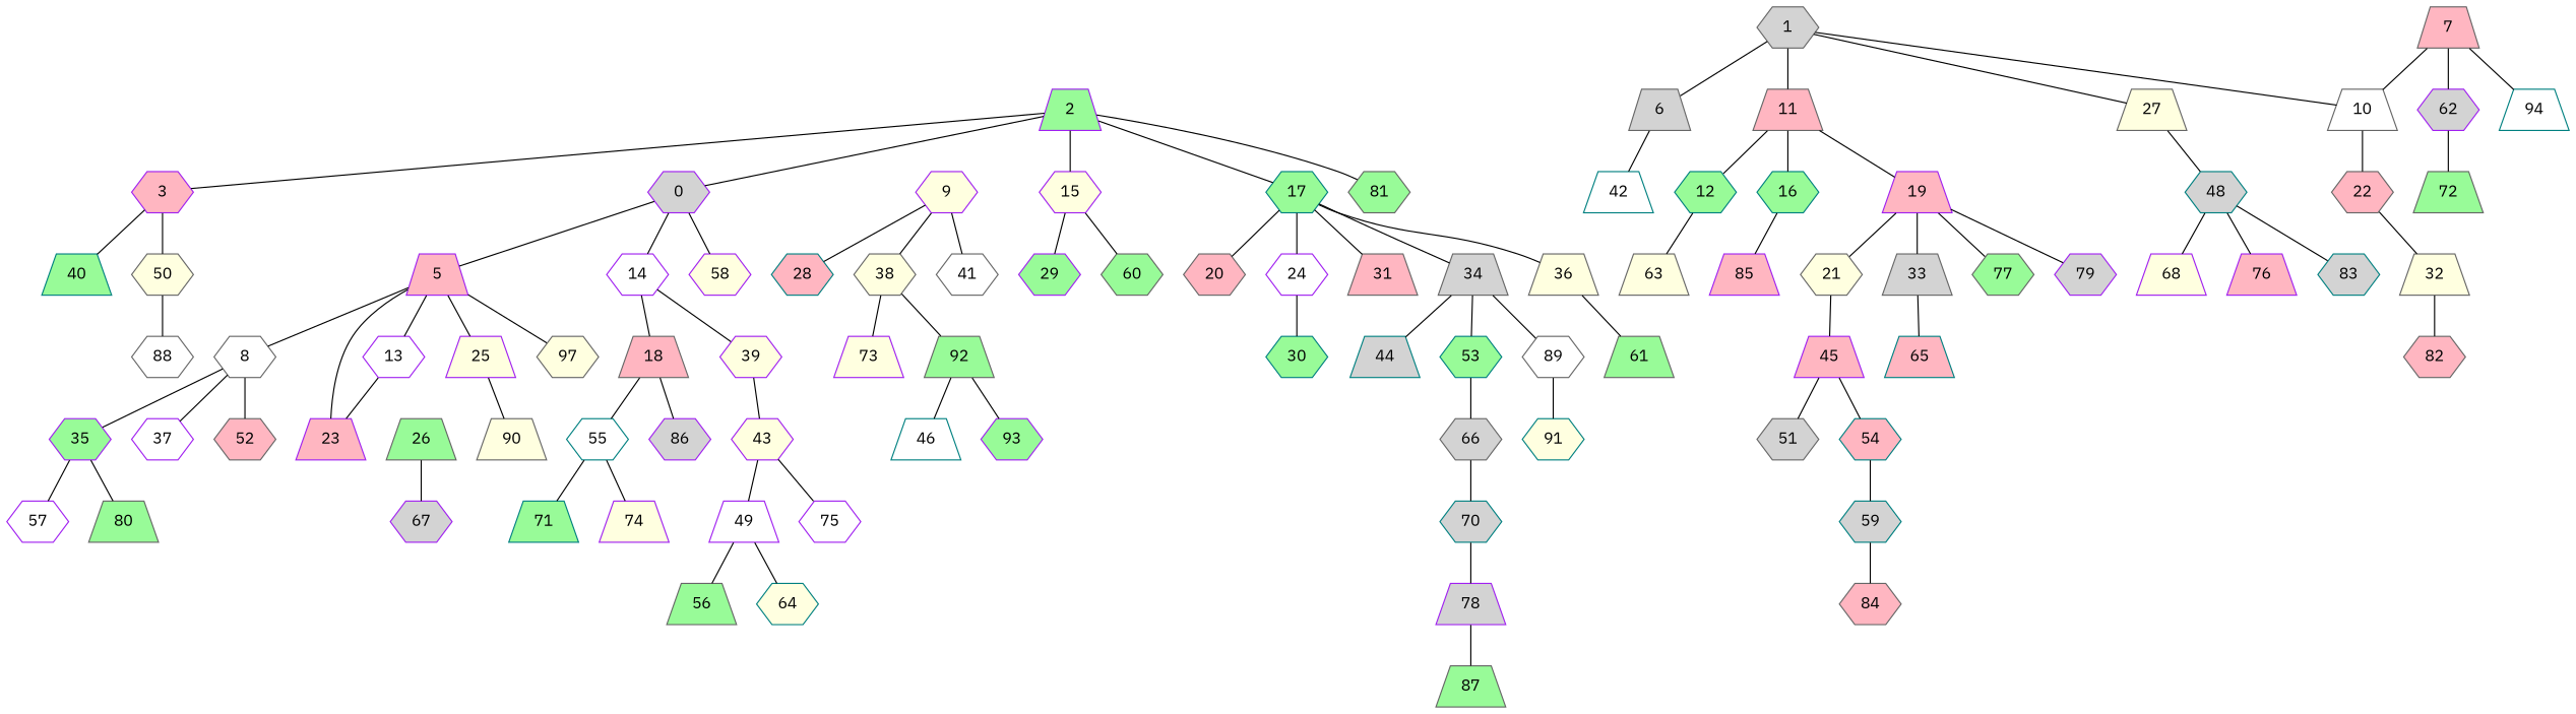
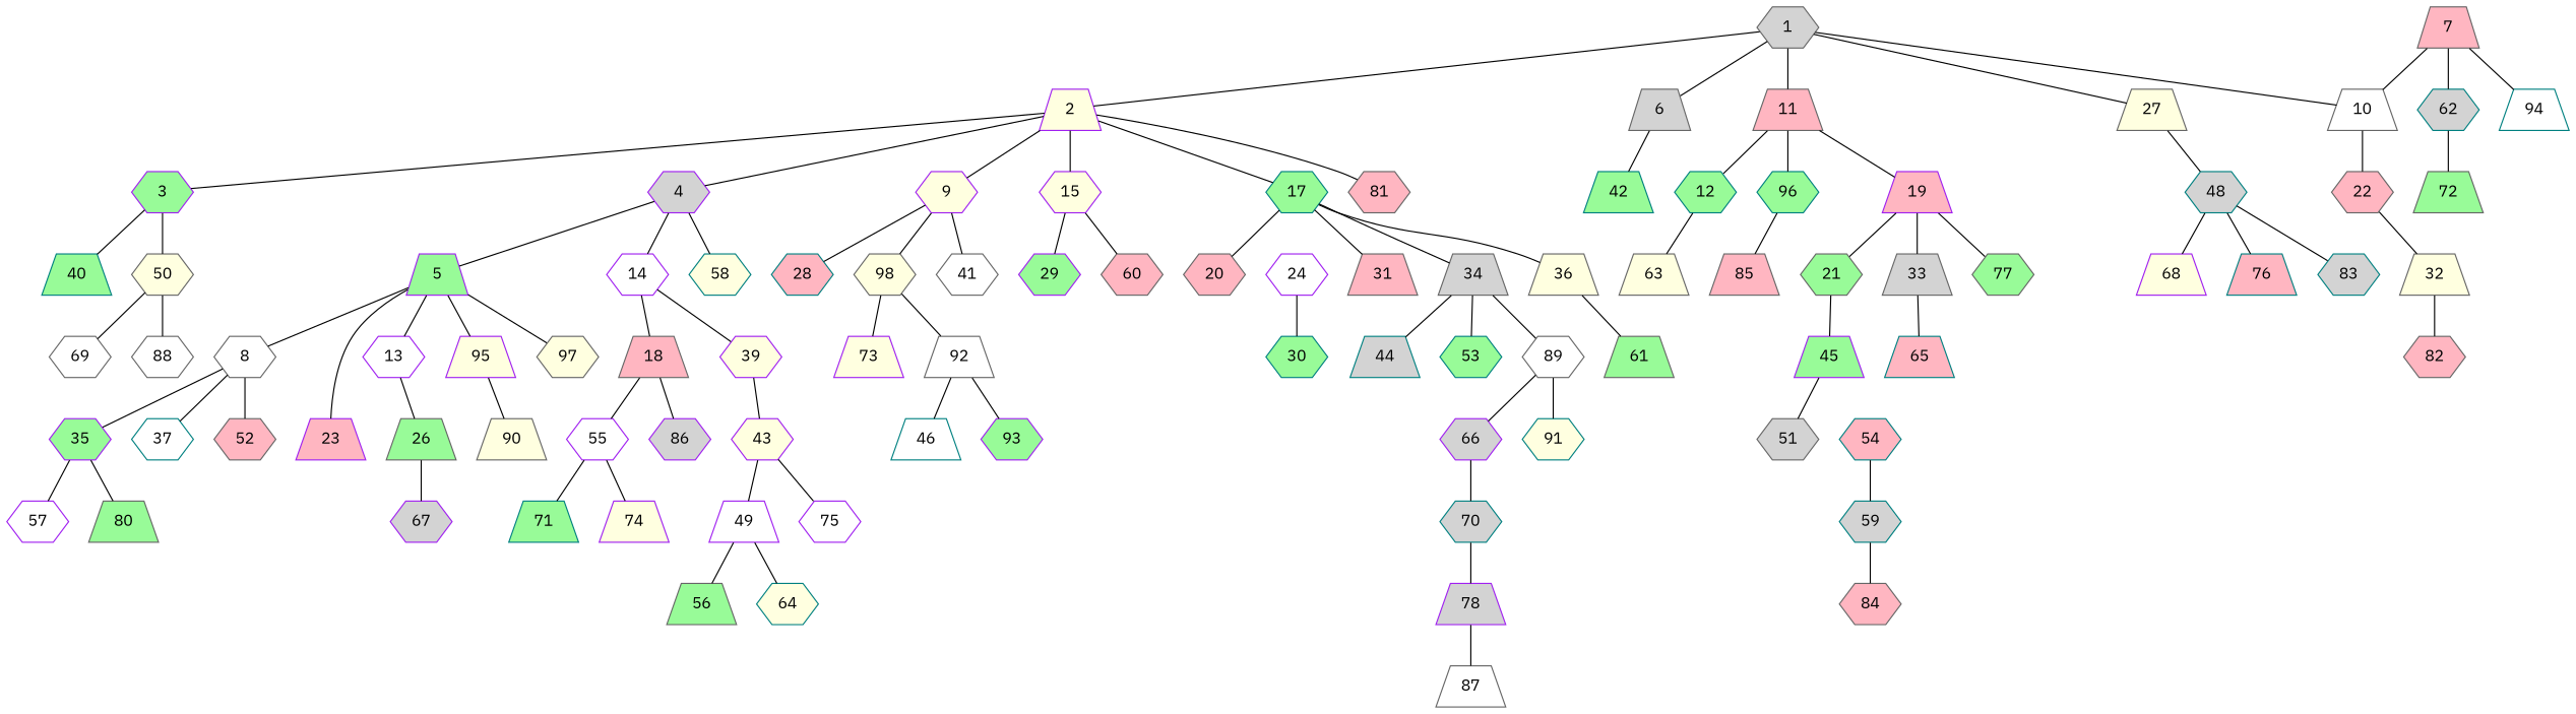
  graph {
    fontname="IBM Plex Sans"
    node [color=gray40 fillcolor=lightyellow fontname="IBM Plex Sans" shape=hexagon style=filled]
    edge [fontname="IBM Plex Sans"]
    1 [fillcolor=lightgrey]
-   2 [color=purple fillcolor=palegreen shape=trapezium]
+   2 [color=purple shape=trapezium]
    6 [fillcolor=lightgrey shape=trapezium]
    11 [fillcolor=lightpink shape=trapezium]
    27 [shape=trapezium]
    10 [fillcolor=white shape=trapezium]
-   3 [color=purple fillcolor=lightpink]
-   4 [color=purple fillcolor=lightgrey label=0]
+   3 [color=purple fillcolor=palegreen]
+   4 [color=purple fillcolor=lightgrey]
    9 [color=purple]
    15 [color=purple]
    17 [color=teal fillcolor=palegreen]
-   81 [fillcolor=palegreen]
-   42 [color=teal fillcolor=white shape=trapezium]
+   81 [fillcolor=lightpink]
+   42 [color=teal fillcolor=palegreen shape=trapezium]
    7 [fillcolor=lightpink shape=trapezium]
-   62 [color=purple fillcolor=lightgrey]
+   62 [color=teal fillcolor=lightgrey]
    94 [color=teal fillcolor=white shape=trapezium]
    12 [color=teal fillcolor=palegreen]
-   16 [color=teal fillcolor=palegreen]
+   16 [color=teal fillcolor=palegreen label=96]
    19 [color=purple fillcolor=lightpink shape=trapezium]
    48 [color=teal fillcolor=lightgrey]
    40 [color=teal fillcolor=palegreen shape=trapezium]
    50
-   5 [color=purple fillcolor=lightpink shape=trapezium]
+   5 [color=purple fillcolor=palegreen shape=trapezium]
    14 [color=purple fillcolor=white]
-   58 [color=purple]
+   58 [color=teal]
    28 [color=teal fillcolor=lightpink]
-   38
+   38 [label=98]
    41 [fillcolor=white]
    29 [color=purple fillcolor=palegreen]
-   60 [fillcolor=palegreen]
+   60 [fillcolor=lightpink]
    20 [fillcolor=lightpink]
    24 [color=purple fillcolor=white]
    31 [fillcolor=lightpink shape=trapezium]
    34 [fillcolor=lightgrey shape=trapezium]
    36 [shape=trapezium]
+   69 [fillcolor=white]
    88 [fillcolor=white]
    8 [fillcolor=white]
    13 [color=purple fillcolor=white]
    23 [color=purple fillcolor=lightpink shape=trapezium]
-   25 [color=purple shape=trapezium]
+   25 [color=purple shape=trapezium label=95]
    n42 [label=97]
    18 [fillcolor=lightpink shape=trapezium]
    39 [color=purple]
    35 [color=purple fillcolor=palegreen]
-   37 [color=purple fillcolor=white]
+   37 [color=teal fillcolor=white]
    52 [fillcolor=lightpink]
    26 [fillcolor=palegreen shape=trapezium]
    90 [shape=trapezium]
    22 [fillcolor=lightpink]
    72 [fillcolor=palegreen shape=trapezium]
    57 [color=purple fillcolor=white]
    80 [fillcolor=palegreen shape=trapezium]
    73 [color=purple shape=trapezium]
-   92 [fillcolor=palegreen shape=trapezium]
+   92 [fillcolor=white shape=trapezium]
    46 [color=teal fillcolor=white shape=trapezium]
    32 [shape=trapezium]
    63 [shape=trapezium]
-   85 [color=purple fillcolor=lightpink shape=trapezium]
-   21
+   85 [fillcolor=lightpink shape=trapezium]
+   21 [fillcolor=palegreen]
    33 [fillcolor=lightgrey shape=trapezium]
    77 [fillcolor=palegreen]
-   79 [color=purple fillcolor=lightgrey]
    67 [color=purple fillcolor=lightgrey]
-   55 [color=teal fillcolor=white]
+   55 [color=purple fillcolor=white]
    86 [color=purple fillcolor=lightgrey]
    43 [color=purple]
    30 [color=teal fillcolor=palegreen]
    44 [color=teal fillcolor=lightgrey shape=trapezium]
    53 [color=teal fillcolor=palegreen]
    89 [fillcolor=white]
    61 [fillcolor=palegreen shape=trapezium]
    71 [color=teal fillcolor=palegreen shape=trapezium]
    74 [color=purple shape=trapezium]
-   45 [color=purple fillcolor=lightpink shape=trapezium]
+   45 [color=purple fillcolor=palegreen shape=trapezium]
    65 [color=teal fillcolor=lightpink shape=trapezium]
    51 [fillcolor=lightgrey]
    54 [color=teal fillcolor=lightpink]
    82 [fillcolor=lightpink]
    68 [color=purple shape=trapezium]
-   76 [color=purple fillcolor=lightpink shape=trapezium]
+   76 [color=teal fillcolor=lightpink shape=trapezium]
    83 [color=teal fillcolor=lightgrey]
-   66 [fillcolor=lightgrey]
+   66 [color=purple fillcolor=lightgrey]
    91 [color=teal]
    93 [color=purple fillcolor=palegreen]
    49 [color=purple fillcolor=white shape=trapezium]
    75 [color=purple fillcolor=white]
    56 [fillcolor=palegreen shape=trapezium]
    64 [color=teal]
    59 [color=teal fillcolor=lightgrey]
    70 [color=teal fillcolor=lightgrey]
    84 [fillcolor=lightpink]
    78 [color=purple fillcolor=lightgrey shape=trapezium]
-   87 [fillcolor=palegreen shape=trapezium]
+   87 [fillcolor=white shape=trapezium]
+   1 -- 2
    1 -- 6
    1 -- 11
    1 -- 27
    1 -- 10
    2 -- 3
    2 -- 4
+   2 -- 9
    2 -- 15
    2 -- 17
    2 -- 81
    6 -- 42
    11 -- 12
    11 -- 16
    11 -- 19
    27 -- 48
    10 -- 22
    3 -- 40
    3 -- 50
    4 -- 5
    4 -- 14
    4 -- 58
    9 -- 28
    9 -- 38
    9 -- 41
    15 -- 29
    15 -- 60
    17 -- 20
-   17 -- 24
    17 -- 31
    17 -- 34
    17 -- 36
    7 -- 10
    7 -- 62
    7 -- 94
    62 -- 72
    12 -- 63
    16 -- 85
    19 -- 21
    19 -- 33
    19 -- 77
-   19 -- 79
    48 -- 68
    48 -- 76
    48 -- 83
+   50 -- 69
    50 -- 88
    5 -- 8
    5 -- 13
    5 -- 23
    5 -- 25
    5 -- n42
    14 -- 18
    14 -- 39
    38 -- 73
    38 -- 92
    24 -- 30
    34 -- 44
    34 -- 53
    34 -- 89
    36 -- 61
    8 -- 35
    8 -- 37
    8 -- 52
-   13 -- 23
+   13 -- 26
    25 -- 90
    18 -- 55
    18 -- 86
    39 -- 43
    35 -- 57
    35 -- 80
    26 -- 67
    22 -- 32
    92 -- 46
    92 -- 93
    32 -- 82
    21 -- 45
    33 -- 65
    55 -- 71
    55 -- 74
    43 -- 49
    43 -- 75
-   53 -- 66
+   89 -- 66
    89 -- 91
    45 -- 51
-   45 -- 54
    54 -- 59
    66 -- 70
    49 -- 56
    49 -- 64
    59 -- 84
    70 -- 78
    78 -- 87
  }
